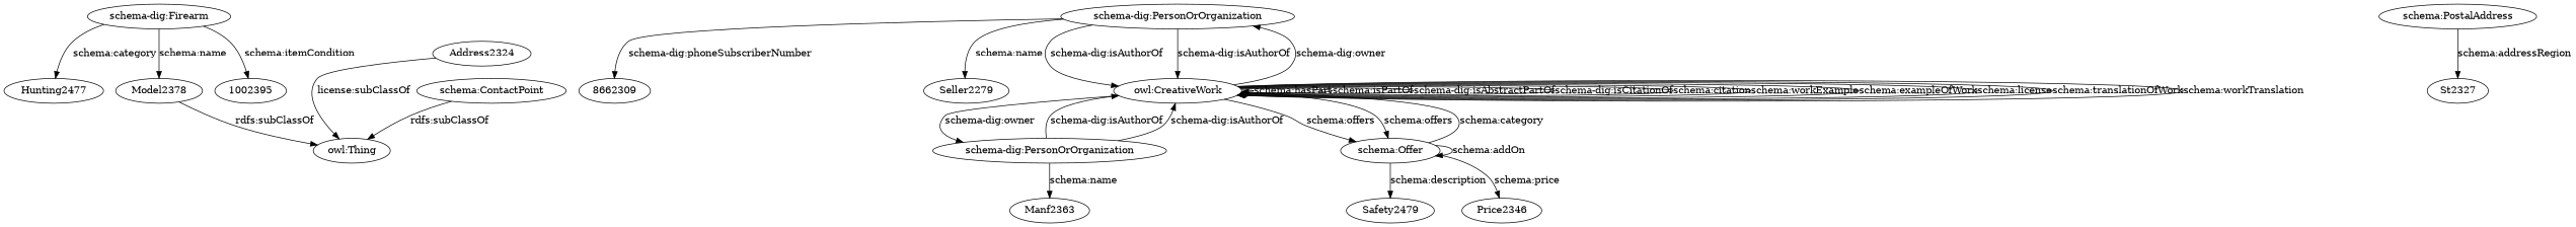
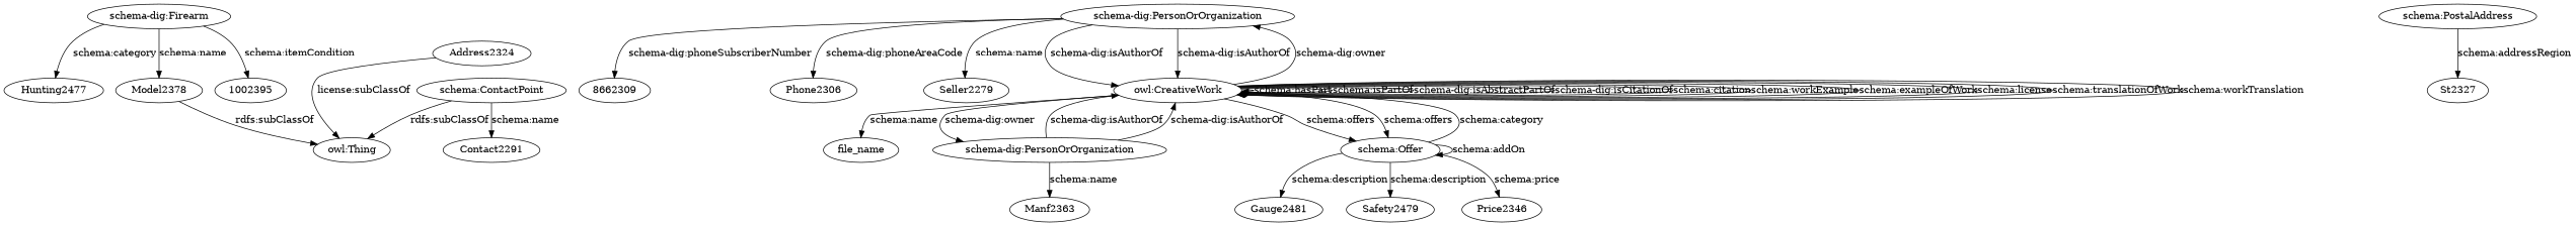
  digraph {
    node [type=attribute_name]
    edge [type=direct_property_uri weight=1]
    n1 [label=1002395]
    n2 [label=8662309]
    n3 [label=Hunting2477]
    n4 [label="schema-dig:Firearm" type=class_uri]
    n5 [label=Model2378]
    n6 [label="owl:Thing" type=special]
+   n7 [label=Phone2306]
    n8 [label="schema-dig:PersonOrOrganization" type=class_uri]
    n9 [label=Seller2279]
    n10 [label="owl:CreativeWork" type=class_uri]
    n11 [label="schema-dig:PersonOrOrganization" type=class_uri]
+   n12 [label=file_name]
    n13 [label="schema:Offer" type=class_uri]
    n14 [label=Manf2363]
+   n15 [label=Contact2291]
    n16 [label="schema:ContactPoint" type=class_uri]
+   n17 [label=Gauge2481]
    n18 [label=Safety2479]
    n19 [label=Price2346]
    n20 [label=St2327]
    n21 [label="schema:PostalAddress" type=class_uri]
    n22 [label=Address2324]
    n4 -> n1 [label="schema:itemCondition" type=st_property_uri weight=""]
    n4 -> n3 [label="schema:category" type=st_property_uri weight=""]
    n4 -> n5 [label="schema:name" type=st_property_uri weight=""]
    n5 -> n6 [label="rdfs:subClassOf" type=inherited weight=0.3333333333333333]
    n8 -> n2 [label="schema-dig:phoneSubscriberNumber" type=st_property_uri weight=""]
+   n8 -> n7 [label="schema-dig:phoneAreaCode" type=st_property_uri weight=""]
    n8 -> n9 [label="schema:name" type=st_property_uri weight=""]
    n8 -> n10 [label="schema-dig:isAuthorOf"]
    n8 -> n10 [label="schema-dig:isAuthorOf" type=inherited weight=4]
    n10 -> n8 [label="schema-dig:owner" type=inherited weight=4]
    n10 -> n10 [label="schema:hasPart"]
    n10 -> n10 [label="schema:isPartOf"]
    n10 -> n10 [label="schema-dig:isAbstractPartOf"]
    n10 -> n10 [label="schema-dig:isCitationOf"]
    n10 -> n10 [label="schema:citation"]
    n10 -> n10 [label="schema:workExample"]
    n10 -> n10 [label="schema:exampleOfWork"]
    n10 -> n10 [label="schema:license"]
    n10 -> n10 [label="schema:translationOfWork"]
    n10 -> n10 [label="schema:workTranslation"]
    n10 -> n11 [label="schema-dig:owner" type=inherited weight=4]
+   n10 -> n12 [label="schema:name" type=st_property_uri weight=""]
    n10 -> n13 [label="schema:offers"]
    n10 -> n13 [label="schema:offers" type=inherited weight=4]
    n11 -> n10 [label="schema-dig:isAuthorOf"]
    n11 -> n10 [label="schema-dig:isAuthorOf" type=inherited weight=4]
    n11 -> n14 [label="schema:name" type=st_property_uri weight=""]
    n13 -> n10 [label="schema:category" type=inherited weight=4]
    n13 -> n13 [label="schema:addOn"]
+   n13 -> n17 [label="schema:description" type=st_property_uri weight=""]
    n13 -> n18 [label="schema:description" type=st_property_uri weight=""]
    n13 -> n19 [label="schema:price" type=st_property_uri weight=""]
    n16 -> n6 [label="rdfs:subClassOf" type=inherited weight=0.3333333333333333]
+   n16 -> n15 [label="schema:name" type=st_property_uri weight=""]
    n21 -> n20 [label="schema:addressRegion" type=st_property_uri weight=""]
    n22 -> n6 [label="license:subClassOf" type=inherited weight=0.3333333333333333]
  }
